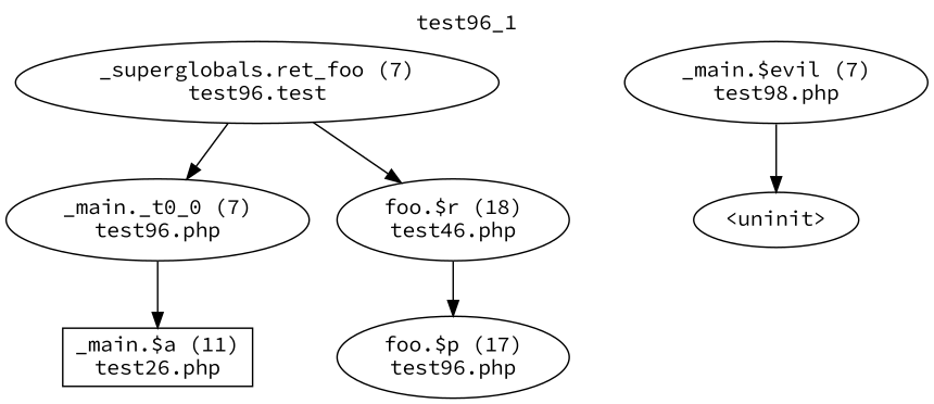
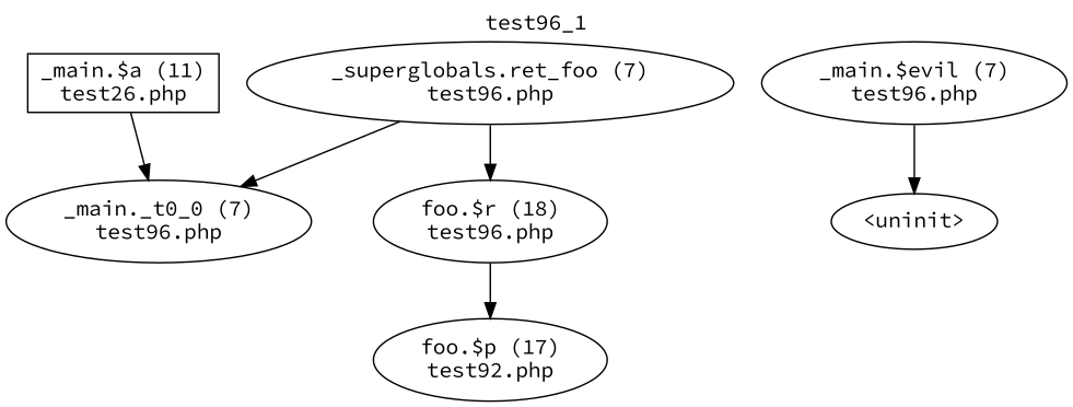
  digraph {
    fontname="Source Code Pro"
    label=test96_1
    labelloc=t
    node [fontname="Source Code Pro" shape=ellipse]
    edge [fontname="Source Code Pro"]
    n1 [label="_main.$a (11)\ntest26.php" shape=box]
    n2 [label="_main._t0_0 (7)\ntest96.php"]
-   n3 [label="_superglobals.ret_foo (7)\ntest96.test"]
-   n4 [label="foo.$r (18)\ntest46.php"]
-   n5 [label="foo.$p (17)\ntest96.php"]
-   n6 [label="_main.$evil (7)\ntest98.php"]
+   n3 [label="_superglobals.ret_foo (7)\ntest96.php"]
+   n4 [label="foo.$r (18)\ntest96.php"]
+   n5 [label="foo.$p (17)\ntest92.php"]
+   n6 [label="_main.$evil (7)\ntest96.php"]
    n7 [label="<uninit>"]
-   n2 -> n1
+   n1 -> n2
    n3 -> n2
    n3 -> n4
    n4 -> n5
    n6 -> n7
  }
